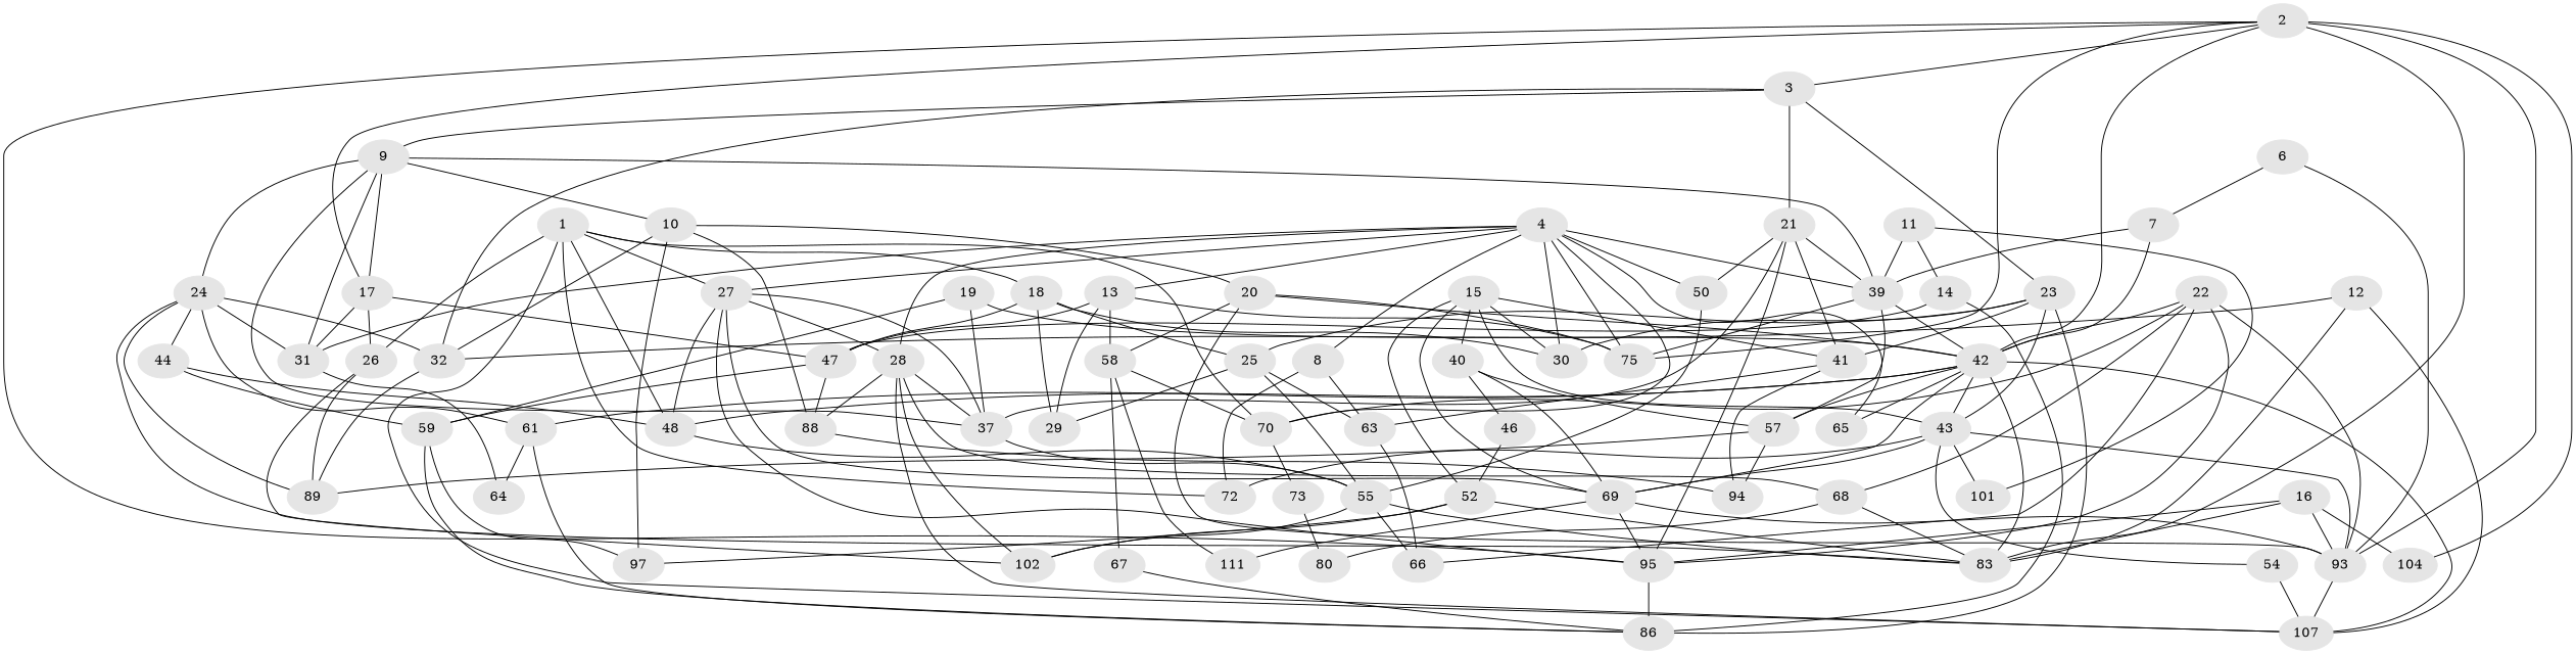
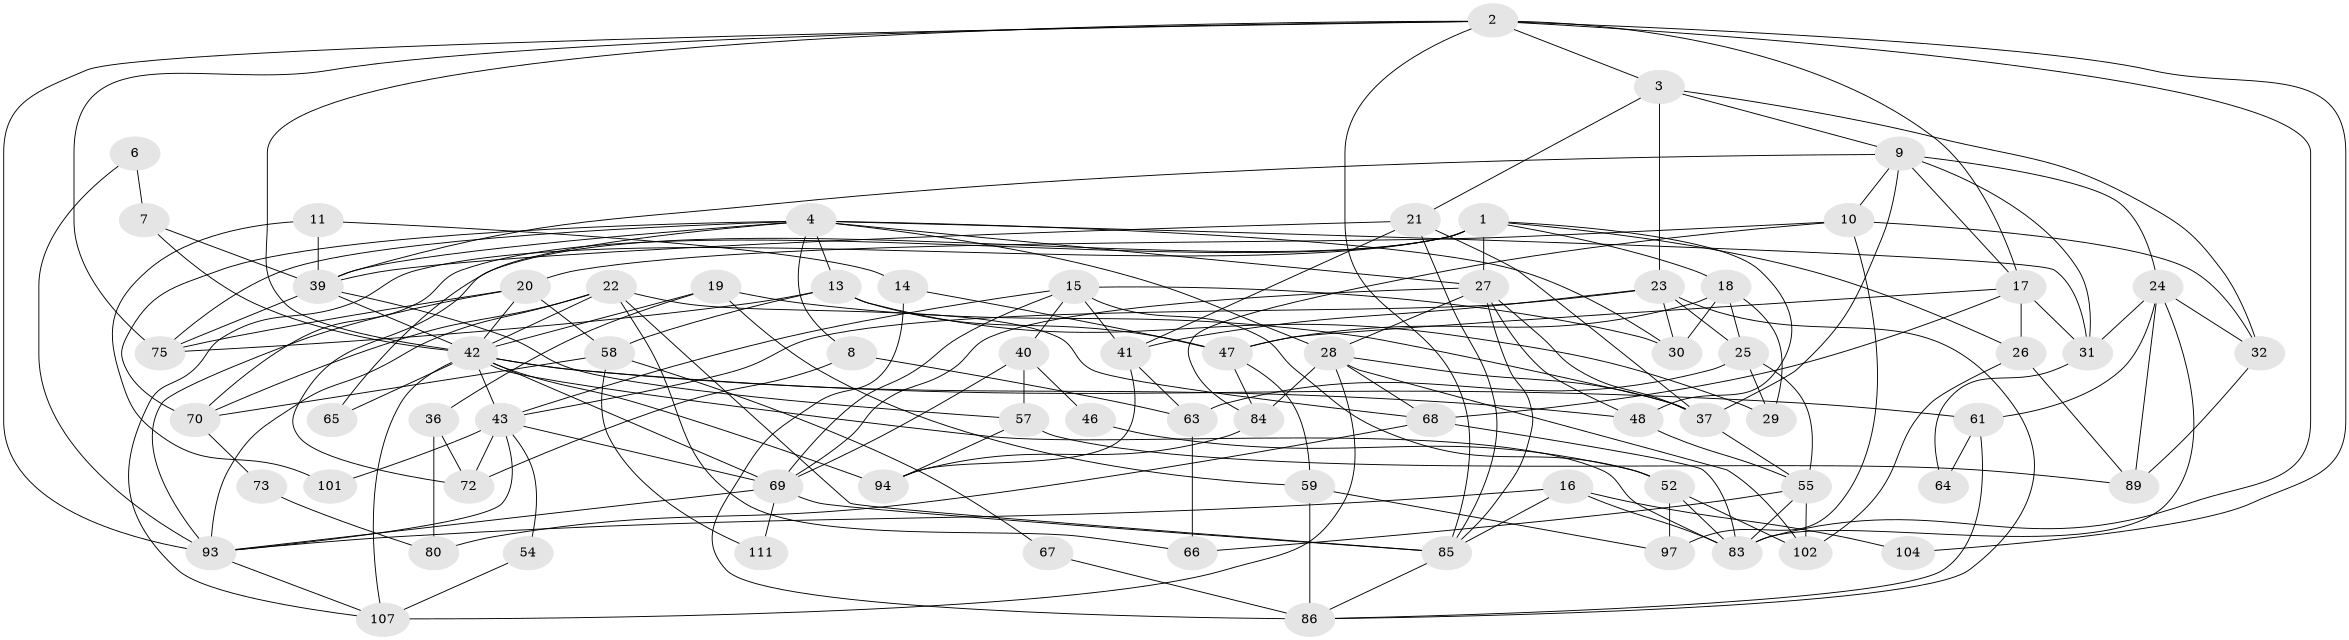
  graph {
    node [color=gray90 style=filled]
    18 [super="+38"]
    30
    29
    47 [super="+49"]
    25 [super="+45"]
    1
    26
    27 [super="+116"]
    48
    70 [super="+103"]
    72
    107
    89 [super="+115"]
    102
-   85 [super="+117" label=95]
+   85 [super="+117"]
    28 [super="+98"]
    37 [super="+87"]
    69 [super="+106"]
    55 [super="+108"]
    73
    2 [super="+114"]
    3 [super="+5"]
    17 [super="+105"]
    42 [super="+110"]
    75
    83 [super="+113"]
    93 [super="+109"]
    104
    9 [super="+77"]
    21 [super="+95"]
    23 [super="+33"]
    32 [super="+118"]
    31 [super="+53"]
    68 [super="+84"]
    65
    43 [super="+99"]
    61
    57 [super="+96"]
    86 [super="+90"]
    39 [super="+91"]
    10
    24 [super="+71"]
-   50
    41 [super="+92"]
    4 [super="+82"]
    8
    13 [super="+100"]
    63
    58 [super="+112"]
-   88
+   88 [label=84]
    64
    54
    6
    7
    66
    20 [super="+35"]
    97
-   44
    94
    14 [super="+62"]
    11
    101
-   12
    59 [super="+78"]
    67
    111
    15 [super="+76"]
    40 [super="+60"]
    52 [super="+56"]
    46
    16
    80
    19 [super="+79"]
+   36
    22 [super="+81"]
    18 -- 30
    18 -- 29
    18 -- 47
    18 -- 25
    47 -- 88
    47 -- 59
    25 -- 29
    25 -- 55 [weight=2]
    25 -- 63
    1 -- 18
    1 -- 26
    1 -- 27
    1 -- 48
    1 -- 70
    1 -- 72
    1 -- 107
    26 -- 89
    26 -- 102
    27 -- 48
    27 -- 85
    27 -- 28
    27 -- 37
    27 -- 69
    48 -- 55
    70 -- 73
    85 -- 86
    28 -- 107
    28 -- 102
    28 -- 37
    28 -- 68
    28 -- 88
    37 -- 55
    69 -- 85
    69 -- 93
    69 -- 111
    55 -- 102
    55 -- 83
    55 -- 66
    73 -- 80
    2 -- 85
    2 -- 3
    2 -- 17
    2 -- 42
    2 -- 75
    2 -- 83 [weight=2]
    2 -- 93 [weight=2]
    2 -- 104
    3 -- 9
    3 -- 21
    3 -- 23
    3 -- 32
    17 -- 47
    17 -- 26
    17 -- 31
+   17 -- 68
    42 -- 48
    42 -- 107
    42 -- 69
    42 -- 83
    42 -- 65
    42 -- 43
    42 -- 61
-   42 -- 57
+   42 -- 94
    93 -- 107
    9 -- 37
    9 -- 17
    9 -- 31
    9 -- 39
    9 -- 10
    9 -- 24
    21 -- 85
    21 -- 37
    21 -- 39
-   21 -- 50
    21 -- 41
    23 -- 30
    23 -- 25
    23 -- 43
    23 -- 86
    23 -- 41
    32 -- 89
    31 -- 64
    68 -- 83
    68 -- 80
    43 -- 72
    43 -- 69
    43 -- 93
    43 -- 54
    43 -- 101
    61 -- 86
    61 -- 64
    57 -- 89
    57 -- 94
    39 -- 42
    39 -- 75
    39 -- 57
    10 -- 32
    10 -- 88
    10 -- 20
    10 -- 97
    24 -- 89
    24 -- 83
    24 -- 32
    24 -- 31
    24 -- 61
-   24 -- 44
-   50 -- 55
    41 -- 63
    41 -- 94
    4 -- 30
    4 -- 27
    4 -- 70
    4 -- 28
    4 -- 75
    4 -- 31
    4 -- 65
    4 -- 39
-   4 -- 50
    4 -- 8
    4 -- 13
    8 -- 72
    8 -- 63
    13 -- 29
    13 -- 47
    13 -- 75
    13 -- 58
    63 -- 66
    58 -- 70
    58 -- 67
    58 -- 111
    88 -- 94
    54 -- 107
    6 -- 93
    6 -- 7
    7 -- 42
    7 -- 39
    20 -- 42
    20 -- 75
    20 -- 93
    20 -- 58
-   44 -- 48
-   44 -- 59
    14 -- 47
    14 -- 86 [weight=2]
    11 -- 39
    11 -- 14
    11 -- 101
-   12 -- 107
-   12 -- 83
-   12 -- 32
    59 -- 86
    59 -- 97
    67 -- 86
    15 -- 30
    15 -- 69
    15 -- 43
    15 -- 41
    15 -- 40
    15 -- 52
    40 -- 69
    40 -- 57
    40 -- 46
    52 -- 102
    52 -- 83
    52 -- 97
    46 -- 52
    16 -- 85
    16 -- 83
    16 -- 93
    16 -- 104
    19 -- 37
    19 -- 42
    19 -- 59
+   19 -- 36
+   36 -- 72
+   36 -- 80
    22 -- 70
    22 -- 85
    22 -- 42
    22 -- 93
    22 -- 68
    22 -- 66
  }
